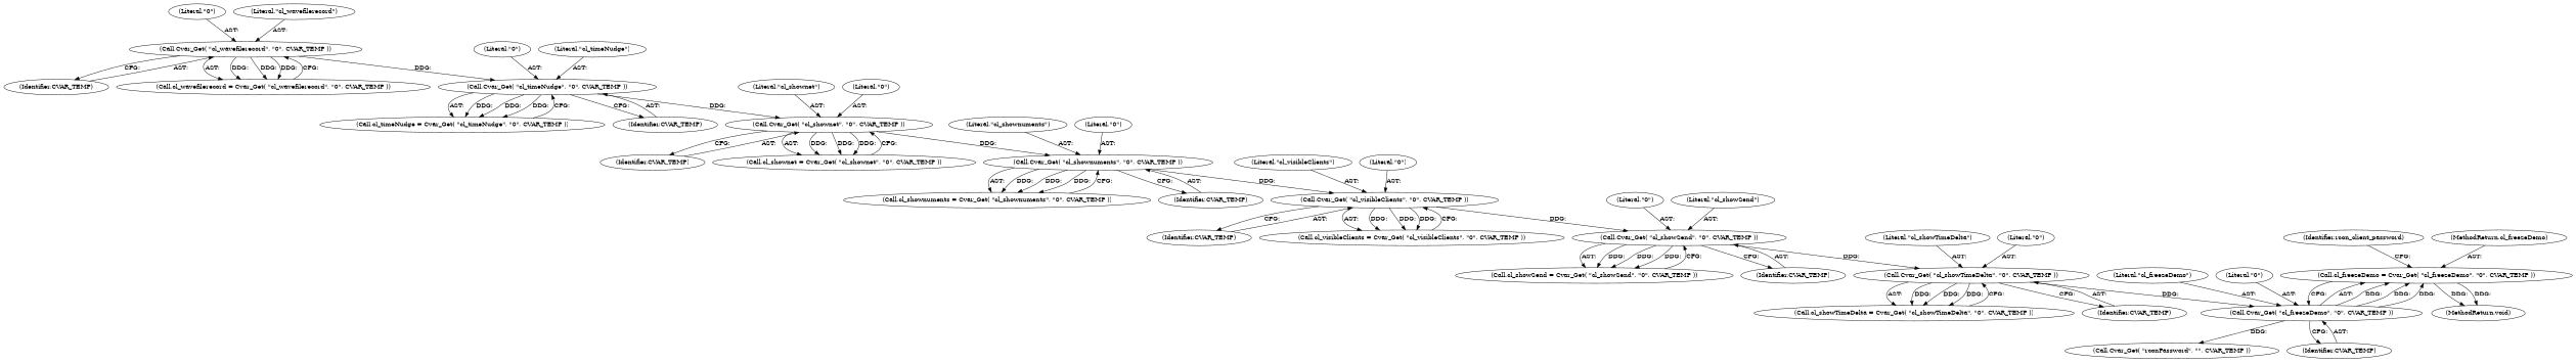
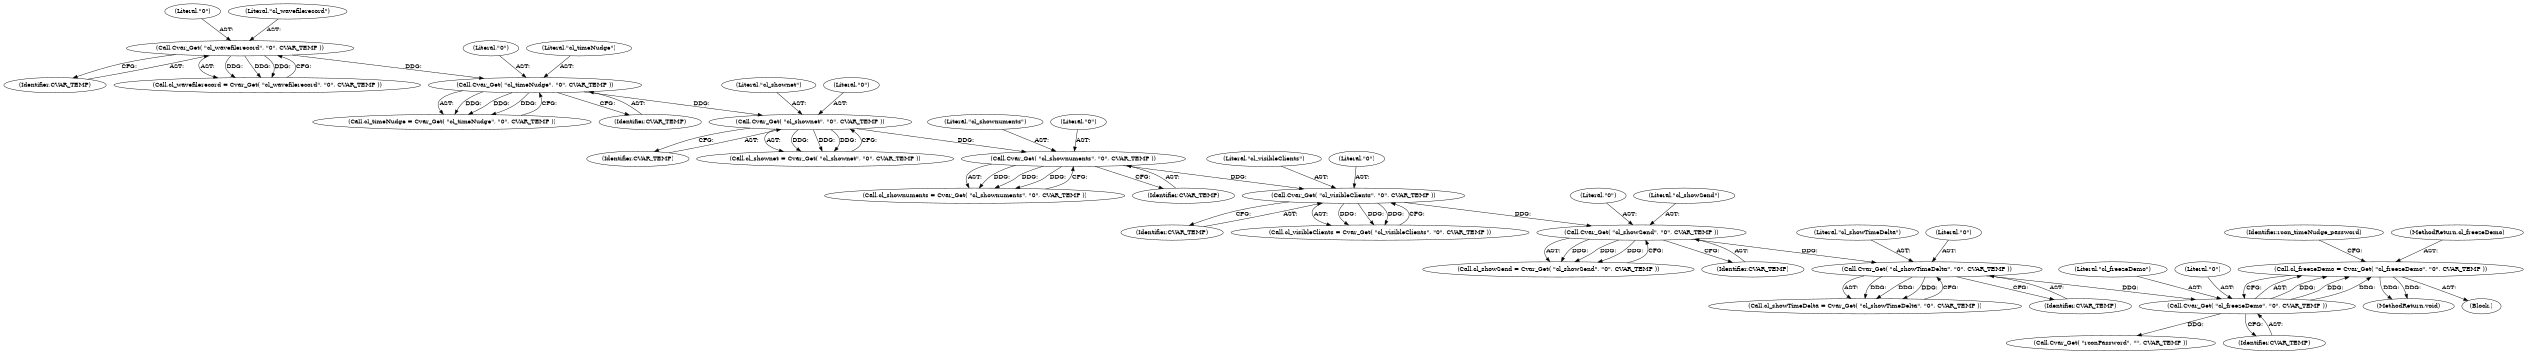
  digraph {
    n1 [label="(Call,cl_freezeDemo = Cvar_Get( \"cl_freezeDemo\", \"0\", CVAR_TEMP ))"]
    n2 [label="(Call,Cvar_Get( \"cl_freezeDemo\", \"0\", CVAR_TEMP ))"]
    n3 [label="(MethodReturn,void)"]
+   n4 [label="(Block,)"]
    n5 [label="(Call,Cvar_Get( \"rconPassword\", \"\", CVAR_TEMP ))"]
    n6 [label="(Identifier,CVAR_TEMP)"]
    n7 [label="(Call,Cvar_Get( \"cl_showTimeDelta\", \"0\", CVAR_TEMP ))"]
    n8 [label="(Call,cl_showTimeDelta = Cvar_Get( \"cl_showTimeDelta\", \"0\", CVAR_TEMP ))"]
    n9 [label="(Identifier,CVAR_TEMP)"]
    n10 [label="(Call,Cvar_Get( \"cl_showSend\", \"0\", CVAR_TEMP ))"]
    n11 [label="(Call,cl_showSend = Cvar_Get( \"cl_showSend\", \"0\", CVAR_TEMP ))"]
    n12 [label="(Identifier,CVAR_TEMP)"]
    n13 [label="(Call,Cvar_Get( \"cl_visibleClients\", \"0\", CVAR_TEMP ))"]
    n14 [label="(Identifier,CVAR_TEMP)"]
    n15 [label="(Call,cl_visibleClients = Cvar_Get( \"cl_visibleClients\", \"0\", CVAR_TEMP ))"]
    n16 [label="(Call,Cvar_Get( \"cl_shownuments\", \"0\", CVAR_TEMP ))"]
    n17 [label="(Call,cl_shownuments = Cvar_Get( \"cl_shownuments\", \"0\", CVAR_TEMP ))"]
    n18 [label="(Identifier,CVAR_TEMP)"]
    n19 [label="(Call,Cvar_Get( \"cl_shownet\", \"0\", CVAR_TEMP ))"]
    n20 [label="(Identifier,CVAR_TEMP)"]
    n21 [label="(Call,cl_shownet = Cvar_Get( \"cl_shownet\", \"0\", CVAR_TEMP ))"]
    n22 [label="(Call,Cvar_Get( \"cl_timeNudge\", \"0\", CVAR_TEMP ))"]
    n23 [label="(Call,cl_timeNudge = Cvar_Get( \"cl_timeNudge\", \"0\", CVAR_TEMP ))"]
    n24 [label="(Identifier,CVAR_TEMP)"]
    n25 [label="(Call,Cvar_Get( \"cl_wavefilerecord\", \"0\", CVAR_TEMP ))"]
    n26 [label="(Identifier,CVAR_TEMP)"]
    n27 [label="(Call,cl_wavefilerecord = Cvar_Get( \"cl_wavefilerecord\", \"0\", CVAR_TEMP ))"]
    n28 [label="(Literal,\"cl_shownuments\")"]
    n29 [label="(Literal,\"0\")"]
    n30 [label="(Literal,\"cl_visibleClients\")"]
-   n31 [label="(Identifier,rcon_client_password)"]
+   n31 [label="(Identifier,rcon_timeNudge_password)"]
    n32 [label="(Literal,\"cl_shownet\")"]
    n33 [label="(Literal,\"cl_showTimeDelta\")"]
    n34 [label="(Literal,\"0\")"]
    n35 [label="(Literal,\"0\")"]
    n36 [label="(Literal,\"0\")"]
    n37 [label="(Literal,\"cl_showSend\")"]
    n38 [label="(Literal,\"0\")"]
    n39 [label="(Literal,\"0\")"]
    n40 [label="(MethodReturn,cl_freezeDemo)"]
    n41 [label="(Literal,\"0\")"]
    n42 [label="(Literal,\"cl_timeNudge\")"]
    n43 [label="(Literal,\"cl_wavefilerecord\")"]
    n44 [label="(Literal,\"cl_freezeDemo\")"]
    n45 [label="(Literal,\"0\")"]
    n1 -> n2 [label="CFG: "]
    n1 -> n3 [label="DDG: "]
    n1 -> n3 [label="DDG: "]
+   n1 -> n4 [label="AST: "]
    n2 -> n1 [label="AST: "]
    n2 -> n1 [label="DDG: "]
    n2 -> n1 [label="DDG: "]
    n2 -> n1 [label="DDG: "]
    n2 -> n5 [label="DDG: "]
    n2 -> n6 [label="CFG: "]
    n6 -> n2 [label="AST: "]
    n7 -> n2 [label="DDG: "]
    n7 -> n8 [label="AST: "]
    n7 -> n8 [label="DDG: "]
    n7 -> n8 [label="DDG: "]
    n7 -> n8 [label="DDG: "]
    n7 -> n9 [label="CFG: "]
    n8 -> n7 [label="CFG: "]
    n9 -> n7 [label="AST: "]
    n10 -> n7 [label="DDG: "]
    n10 -> n11 [label="AST: "]
    n10 -> n11 [label="DDG: "]
    n10 -> n11 [label="DDG: "]
    n10 -> n11 [label="DDG: "]
    n10 -> n12 [label="CFG: "]
    n11 -> n10 [label="CFG: "]
    n12 -> n10 [label="AST: "]
    n13 -> n10 [label="DDG: "]
    n13 -> n14 [label="CFG: "]
    n13 -> n15 [label="AST: "]
    n13 -> n15 [label="DDG: "]
    n13 -> n15 [label="DDG: "]
    n13 -> n15 [label="DDG: "]
    n14 -> n13 [label="AST: "]
    n15 -> n13 [label="CFG: "]
    n16 -> n13 [label="DDG: "]
    n16 -> n17 [label="AST: "]
    n16 -> n17 [label="DDG: "]
    n16 -> n17 [label="DDG: "]
    n16 -> n17 [label="DDG: "]
    n16 -> n18 [label="CFG: "]
    n17 -> n16 [label="CFG: "]
    n18 -> n16 [label="AST: "]
    n19 -> n16 [label="DDG: "]
    n19 -> n20 [label="CFG: "]
    n19 -> n21 [label="AST: "]
    n19 -> n21 [label="DDG: "]
    n19 -> n21 [label="DDG: "]
    n19 -> n21 [label="DDG: "]
    n20 -> n19 [label="AST: "]
    n21 -> n19 [label="CFG: "]
    n22 -> n19 [label="DDG: "]
    n22 -> n23 [label="AST: "]
    n22 -> n23 [label="DDG: "]
    n22 -> n23 [label="DDG: "]
    n22 -> n23 [label="DDG: "]
    n22 -> n24 [label="CFG: "]
    n23 -> n22 [label="CFG: "]
    n24 -> n22 [label="AST: "]
    n25 -> n22 [label="DDG: "]
    n25 -> n26 [label="CFG: "]
    n25 -> n27 [label="AST: "]
    n25 -> n27 [label="DDG: "]
    n25 -> n27 [label="DDG: "]
    n25 -> n27 [label="DDG: "]
    n26 -> n25 [label="AST: "]
    n27 -> n25 [label="CFG: "]
    n28 -> n16 [label="AST: "]
    n29 -> n22 [label="AST: "]
    n30 -> n13 [label="AST: "]
    n31 -> n1 [label="CFG: "]
    n32 -> n19 [label="AST: "]
    n33 -> n7 [label="AST: "]
    n34 -> n10 [label="AST: "]
    n35 -> n16 [label="AST: "]
    n36 -> n13 [label="AST: "]
    n37 -> n10 [label="AST: "]
    n38 -> n25 [label="AST: "]
    n39 -> n19 [label="AST: "]
    n40 -> n1 [label="AST: "]
    n41 -> n7 [label="AST: "]
    n42 -> n22 [label="AST: "]
    n43 -> n25 [label="AST: "]
    n44 -> n2 [label="AST: "]
    n45 -> n2 [label="AST: "]
  }
